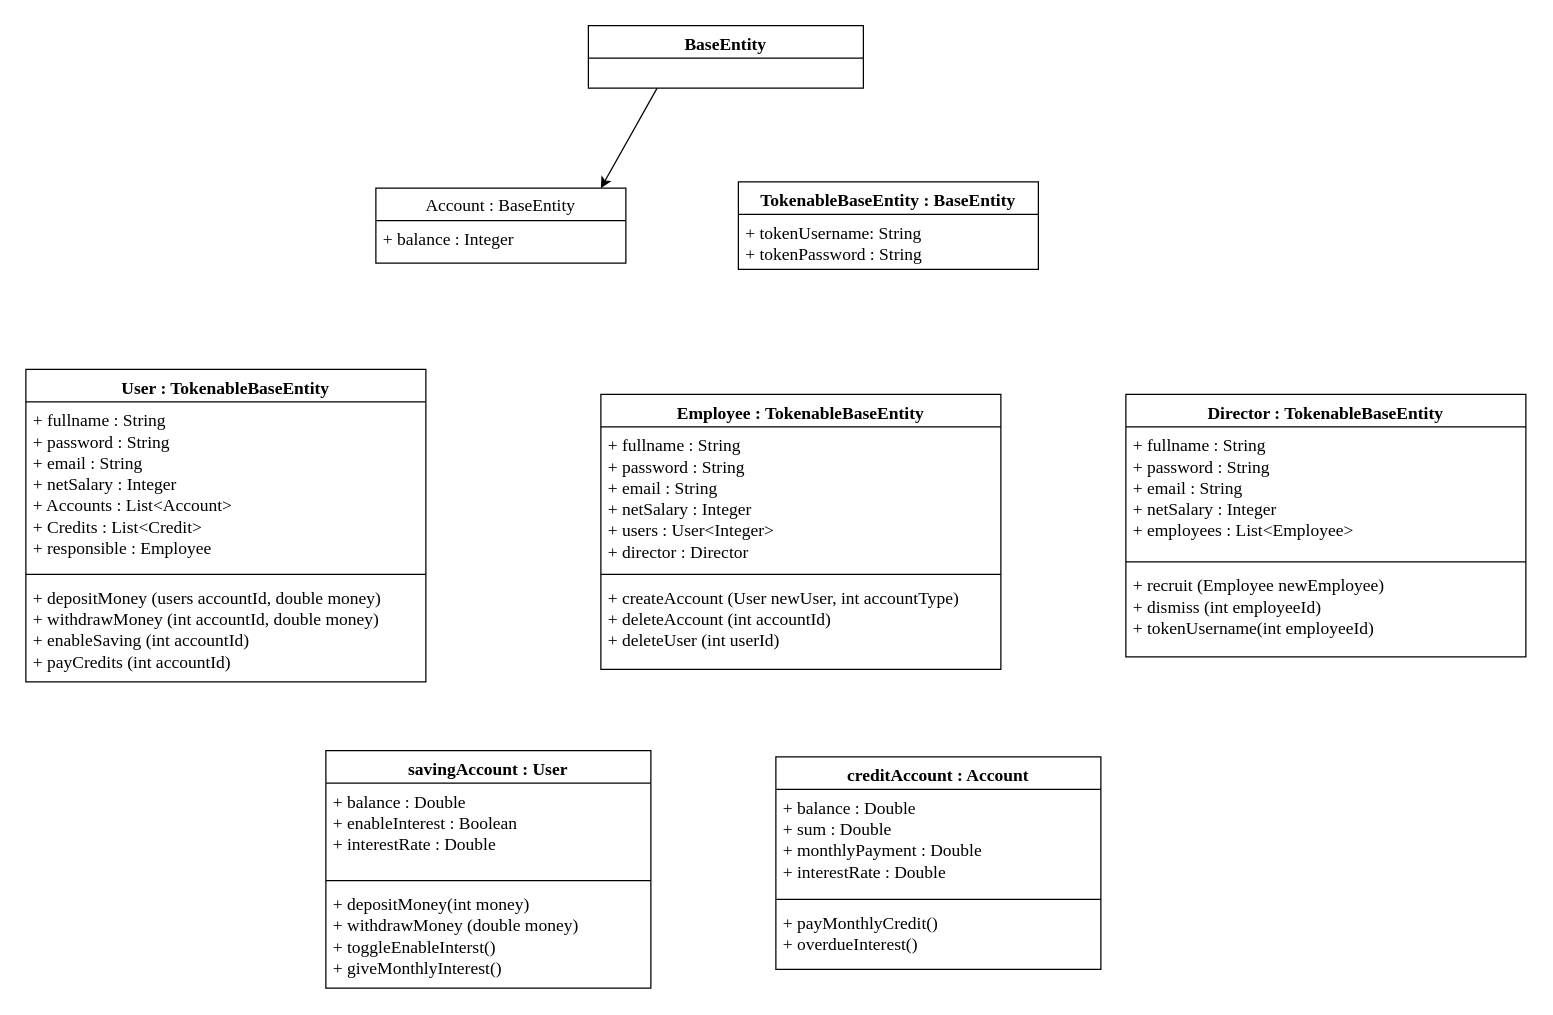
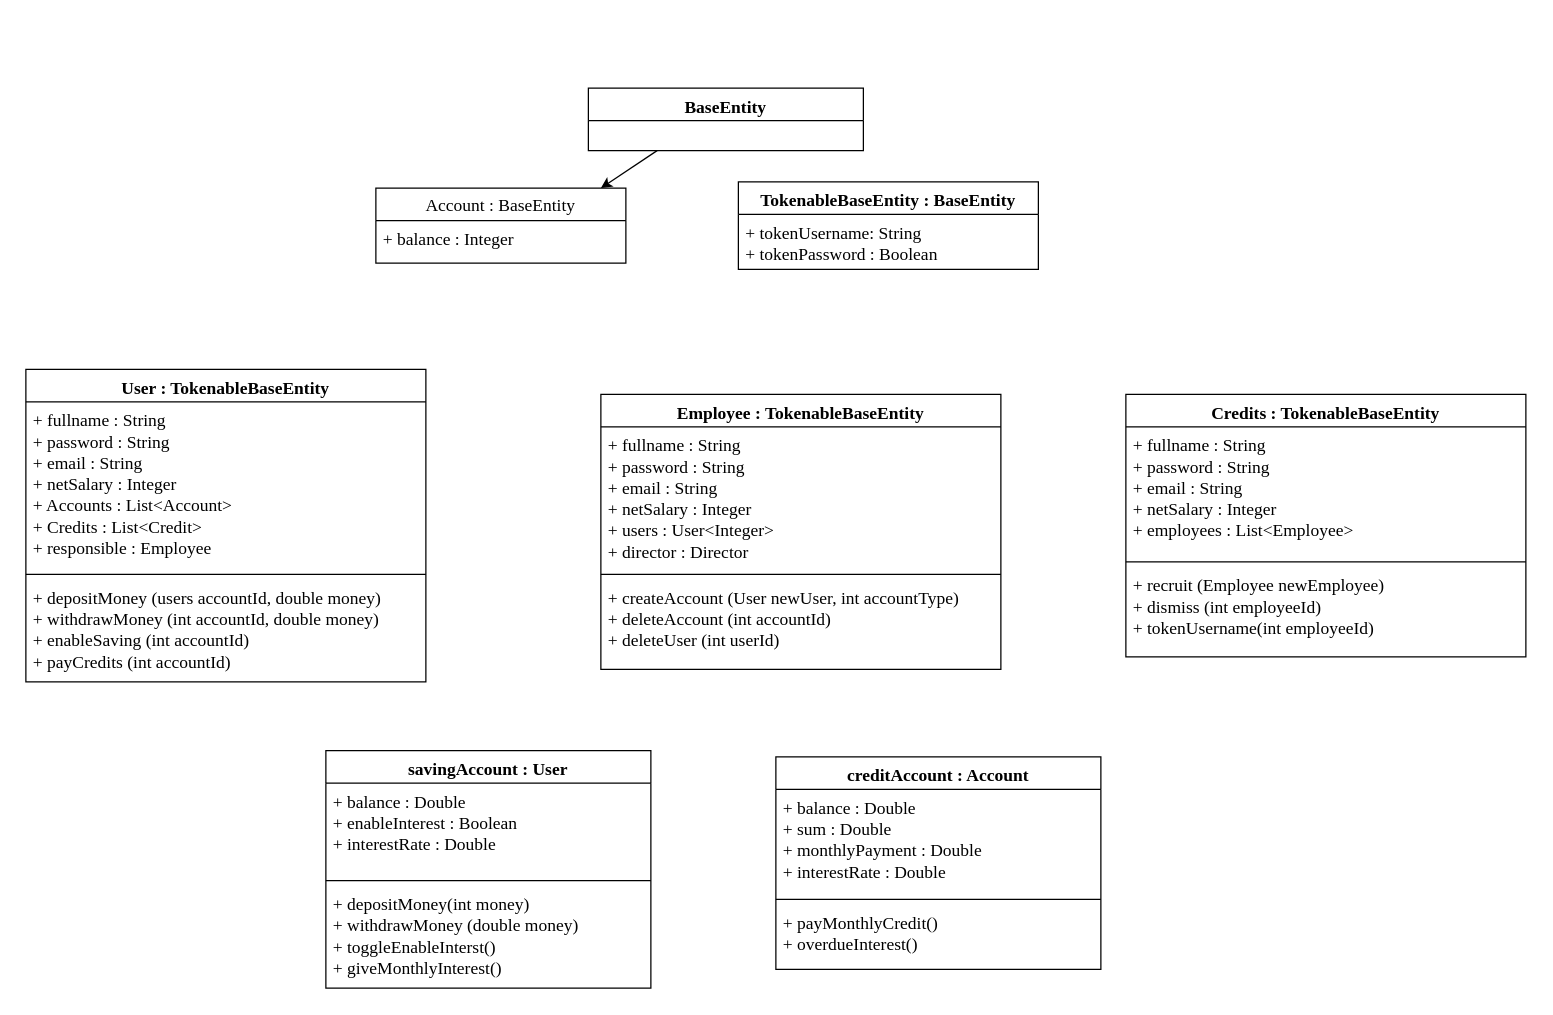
  <mxCell id="0" />
  <mxCell id="1" parent="0" />
  <mxCell id="2" value="User : TokenableBaseEntity" style="swimlane;fontStyle=1;align=center;verticalAlign=top;childLayout=stackLayout;horizontal=1;startSize=26;horizontalStack=0;resizeParent=1;resizeParentMax=0;resizeLast=0;collapsible=1;marginBottom=0;fontFamily=Georgia;fontSize=14;" vertex="1" parent="1"><mxGeometry x="20" y="295" width="320" height="250" as="geometry" /></mxCell>
  <mxCell id="3" value="+ fullname : String&#10;+ password : String&#10;+ email : String&#10;+ netSalary : Integer&#10;+ Accounts : List&lt;Account&gt;&#10;+ Credits : List&lt;Credit&gt;&#10;+ responsible : Employee" style="text;strokeColor=none;fillColor=none;align=left;verticalAlign=top;spacingLeft=4;spacingRight=4;overflow=hidden;rotatable=0;points=[[0,0.5],[1,0.5]];portConstraint=eastwest;fontFamily=Georgia;fontSize=14;" vertex="1" parent="2"><mxGeometry y="26" width="320" height="134" as="geometry" /></mxCell>
  <mxCell id="4" value="" style="line;strokeWidth=1;fillColor=none;align=left;verticalAlign=middle;spacingTop=-1;spacingLeft=3;spacingRight=3;rotatable=0;labelPosition=right;points=[];portConstraint=eastwest;strokeColor=inherit;fontFamily=Georgia;fontSize=14;" vertex="1" parent="2"><mxGeometry y="160" width="320" height="8" as="geometry" /></mxCell>
  <mxCell id="5" value="+ depositMoney (users accountId, double money)&#10;+ withdrawMoney (int accountId, double money)&#10;+ enableSaving (int accountId)&#10;+ payCredits (int accountId)" style="text;strokeColor=none;fillColor=none;align=left;verticalAlign=top;spacingLeft=4;spacingRight=4;overflow=hidden;rotatable=0;points=[[0,0.5],[1,0.5]];portConstraint=eastwest;fontFamily=Georgia;fontSize=14;" vertex="1" parent="2"><mxGeometry y="168" width="320" height="82" as="geometry" /></mxCell>
  <mxCell id="6" style="edgeStyle=none;html=1;exitX=0.25;exitY=1;exitDx=0;exitDy=0;fontFamily=Georgia;fontSize=14;entryX=0.9;entryY=0;entryDx=0;entryDy=0;entryPerimeter=0;" edge="1" parent="1" source="7" target="10"><mxGeometry relative="1" as="geometry"><mxPoint x="480" y="140" as="targetPoint" /></mxGeometry></mxCell>
- <mxCell id="7" value="BaseEntity" style="swimlane;fontStyle=1;align=center;verticalAlign=top;childLayout=stackLayout;horizontal=1;startSize=26;horizontalStack=0;resizeParent=1;resizeParentMax=0;resizeLast=0;collapsible=1;marginBottom=0;fontFamily=Georgia;fontSize=14;" vertex="1" parent="1"><mxGeometry x="470" y="20" width="220" height="50" as="geometry" /></mxCell>
+ <mxCell id="7" value="BaseEntity" style="swimlane;fontStyle=1;align=center;verticalAlign=top;childLayout=stackLayout;horizontal=1;startSize=26;horizontalStack=0;resizeParent=1;resizeParentMax=0;resizeLast=0;collapsible=1;marginBottom=0;fontFamily=Georgia;fontSize=14;" vertex="1" parent="1"><mxGeometry x="470" y="70" width="220" height="50" as="geometry" /></mxCell>
  <mxCell id="8" value="TokenableBaseEntity : BaseEntity" style="swimlane;fontStyle=1;align=center;verticalAlign=top;childLayout=stackLayout;horizontal=1;startSize=26;horizontalStack=0;resizeParent=1;resizeParentMax=0;resizeLast=0;collapsible=1;marginBottom=0;fontFamily=Georgia;fontSize=14;" vertex="1" parent="1"><mxGeometry x="590" y="145" width="240" height="70" as="geometry" /></mxCell>
- <mxCell id="9" value="+ tokenUsername: String&#10;+ tokenPassword : String" style="text;strokeColor=none;fillColor=none;align=left;verticalAlign=top;spacingLeft=4;spacingRight=4;overflow=hidden;rotatable=0;points=[[0,0.5],[1,0.5]];portConstraint=eastwest;fontFamily=Georgia;fontSize=14;" vertex="1" parent="8"><mxGeometry y="26" width="240" height="44" as="geometry" /></mxCell>
+ <mxCell id="9" value="+ tokenUsername: String&#10;+ tokenPassword : Boolean" style="text;strokeColor=none;fillColor=none;align=left;verticalAlign=top;spacingLeft=4;spacingRight=4;overflow=hidden;rotatable=0;points=[[0,0.5],[1,0.5]];portConstraint=eastwest;fontFamily=Georgia;fontSize=14;" vertex="1" parent="8"><mxGeometry y="26" width="240" height="44" as="geometry" /></mxCell>
  <mxCell id="10" value="Account : BaseEntity" style="swimlane;fontStyle=0;childLayout=stackLayout;horizontal=1;startSize=26;fillColor=none;horizontalStack=0;resizeParent=1;resizeParentMax=0;resizeLast=0;collapsible=1;marginBottom=0;fontFamily=Georgia;fontSize=14;" vertex="1" parent="1"><mxGeometry x="300" y="150" width="200" height="60" as="geometry" /></mxCell>
  <mxCell id="11" value="+ balance : Integer" style="text;strokeColor=none;fillColor=none;align=left;verticalAlign=top;spacingLeft=4;spacingRight=4;overflow=hidden;rotatable=0;points=[[0,0.5],[1,0.5]];portConstraint=eastwest;fontFamily=Georgia;fontSize=14;" vertex="1" parent="10"><mxGeometry y="26" width="200" height="34" as="geometry" /></mxCell>
  <mxCell id="12" value="savingAccount : User" style="swimlane;fontStyle=1;align=center;verticalAlign=top;childLayout=stackLayout;horizontal=1;startSize=26;horizontalStack=0;resizeParent=1;resizeParentMax=0;resizeLast=0;collapsible=1;marginBottom=0;fontFamily=Georgia;fontSize=14;" vertex="1" parent="1"><mxGeometry x="260" y="600" width="260" height="190" as="geometry" /></mxCell>
  <mxCell id="13" value="+ balance : Double&#10;+ enableInterest : Boolean&#10;+ interestRate : Double" style="text;strokeColor=none;fillColor=none;align=left;verticalAlign=top;spacingLeft=4;spacingRight=4;overflow=hidden;rotatable=0;points=[[0,0.5],[1,0.5]];portConstraint=eastwest;fontFamily=Georgia;fontSize=14;" vertex="1" parent="12"><mxGeometry y="26" width="260" height="74" as="geometry" /></mxCell>
  <mxCell id="14" value="" style="line;strokeWidth=1;fillColor=none;align=left;verticalAlign=middle;spacingTop=-1;spacingLeft=3;spacingRight=3;rotatable=0;labelPosition=right;points=[];portConstraint=eastwest;strokeColor=inherit;fontFamily=Georgia;fontSize=14;" vertex="1" parent="12"><mxGeometry y="100" width="260" height="8" as="geometry" /></mxCell>
  <mxCell id="15" value="+ depositMoney(int money)&#10;+ withdrawMoney (double money)&#10;+ toggleEnableInterst()&#10;+ giveMonthlyInterest()" style="text;strokeColor=none;fillColor=none;align=left;verticalAlign=top;spacingLeft=4;spacingRight=4;overflow=hidden;rotatable=0;points=[[0,0.5],[1,0.5]];portConstraint=eastwest;fontFamily=Georgia;fontSize=14;" vertex="1" parent="12"><mxGeometry y="108" width="260" height="82" as="geometry" /></mxCell>
  <mxCell id="16" value="creditAccount : Account" style="swimlane;fontStyle=1;align=center;verticalAlign=top;childLayout=stackLayout;horizontal=1;startSize=26;horizontalStack=0;resizeParent=1;resizeParentMax=0;resizeLast=0;collapsible=1;marginBottom=0;fontFamily=Georgia;fontSize=14;" vertex="1" parent="1"><mxGeometry x="620" y="605" width="260" height="170" as="geometry" /></mxCell>
  <mxCell id="17" value="+ balance : Double&#10;+ sum : Double&#10;+ monthlyPayment : Double&#10;+ interestRate : Double" style="text;strokeColor=none;fillColor=none;align=left;verticalAlign=top;spacingLeft=4;spacingRight=4;overflow=hidden;rotatable=0;points=[[0,0.5],[1,0.5]];portConstraint=eastwest;fontFamily=Georgia;fontSize=14;" vertex="1" parent="16"><mxGeometry y="26" width="260" height="84" as="geometry" /></mxCell>
  <mxCell id="18" value="" style="line;strokeWidth=1;fillColor=none;align=left;verticalAlign=middle;spacingTop=-1;spacingLeft=3;spacingRight=3;rotatable=0;labelPosition=right;points=[];portConstraint=eastwest;strokeColor=inherit;fontFamily=Georgia;fontSize=14;" vertex="1" parent="16"><mxGeometry y="110" width="260" height="8" as="geometry" /></mxCell>
  <mxCell id="19" value="+ payMonthlyCredit()&#10;+ overdueInterest()" style="text;strokeColor=none;fillColor=none;align=left;verticalAlign=top;spacingLeft=4;spacingRight=4;overflow=hidden;rotatable=0;points=[[0,0.5],[1,0.5]];portConstraint=eastwest;fontFamily=Georgia;fontSize=14;" vertex="1" parent="16"><mxGeometry y="118" width="260" height="52" as="geometry" /></mxCell>
  <mxCell id="20" value="Employee : TokenableBaseEntity" style="swimlane;fontStyle=1;align=center;verticalAlign=top;childLayout=stackLayout;horizontal=1;startSize=26;horizontalStack=0;resizeParent=1;resizeParentMax=0;resizeLast=0;collapsible=1;marginBottom=0;fontFamily=Georgia;fontSize=14;" vertex="1" parent="1"><mxGeometry x="480" y="315" width="320" height="220" as="geometry" /></mxCell>
  <mxCell id="21" value="+ fullname : String&#10;+ password : String&#10;+ email : String&#10;+ netSalary : Integer&#10;+ users : User&lt;Integer&gt;&#10;+ director : Director" style="text;strokeColor=none;fillColor=none;align=left;verticalAlign=top;spacingLeft=4;spacingRight=4;overflow=hidden;rotatable=0;points=[[0,0.5],[1,0.5]];portConstraint=eastwest;fontFamily=Georgia;fontSize=14;" vertex="1" parent="20"><mxGeometry y="26" width="320" height="114" as="geometry" /></mxCell>
  <mxCell id="22" value="" style="line;strokeWidth=1;fillColor=none;align=left;verticalAlign=middle;spacingTop=-1;spacingLeft=3;spacingRight=3;rotatable=0;labelPosition=right;points=[];portConstraint=eastwest;strokeColor=inherit;fontFamily=Georgia;fontSize=14;" vertex="1" parent="20"><mxGeometry y="140" width="320" height="8" as="geometry" /></mxCell>
  <mxCell id="23" value="+ createAccount (User newUser, int accountType)&#10;+ deleteAccount (int accountId)&#10;+ deleteUser (int userId)" style="text;strokeColor=none;fillColor=none;align=left;verticalAlign=top;spacingLeft=4;spacingRight=4;overflow=hidden;rotatable=0;points=[[0,0.5],[1,0.5]];portConstraint=eastwest;fontFamily=Georgia;fontSize=14;" vertex="1" parent="20"><mxGeometry y="148" width="320" height="72" as="geometry" /></mxCell>
- <mxCell id="24" value="Director : TokenableBaseEntity" style="swimlane;fontStyle=1;align=center;verticalAlign=top;childLayout=stackLayout;horizontal=1;startSize=26;horizontalStack=0;resizeParent=1;resizeParentMax=0;resizeLast=0;collapsible=1;marginBottom=0;fontFamily=Georgia;fontSize=14;" vertex="1" parent="1"><mxGeometry x="900" y="315" width="320" height="210" as="geometry" /></mxCell>
+ <mxCell id="24" value="Credits : TokenableBaseEntity" style="swimlane;fontStyle=1;align=center;verticalAlign=top;childLayout=stackLayout;horizontal=1;startSize=26;horizontalStack=0;resizeParent=1;resizeParentMax=0;resizeLast=0;collapsible=1;marginBottom=0;fontFamily=Georgia;fontSize=14;" vertex="1" parent="1"><mxGeometry x="900" y="315" width="320" height="210" as="geometry" /></mxCell>
  <mxCell id="25" value="+ fullname : String&#10;+ password : String&#10;+ email : String&#10;+ netSalary : Integer&#10;+ employees : List&lt;Employee&gt;" style="text;strokeColor=none;fillColor=none;align=left;verticalAlign=top;spacingLeft=4;spacingRight=4;overflow=hidden;rotatable=0;points=[[0,0.5],[1,0.5]];portConstraint=eastwest;fontFamily=Georgia;fontSize=14;" vertex="1" parent="24"><mxGeometry y="26" width="320" height="104" as="geometry" /></mxCell>
  <mxCell id="26" value="" style="line;strokeWidth=1;fillColor=none;align=left;verticalAlign=middle;spacingTop=-1;spacingLeft=3;spacingRight=3;rotatable=0;labelPosition=right;points=[];portConstraint=eastwest;strokeColor=inherit;fontFamily=Georgia;fontSize=14;" vertex="1" parent="24"><mxGeometry y="130" width="320" height="8" as="geometry" /></mxCell>
  <mxCell id="27" value="+ recruit (Employee newEmployee)&#10;+ dismiss (int employeeId)&#10;+ tokenUsername(int employeeId)" style="text;strokeColor=none;fillColor=none;align=left;verticalAlign=top;spacingLeft=4;spacingRight=4;overflow=hidden;rotatable=0;points=[[0,0.5],[1,0.5]];portConstraint=eastwest;fontFamily=Georgia;fontSize=14;" vertex="1" parent="24"><mxGeometry y="138" width="320" height="72" as="geometry" /></mxCell>
